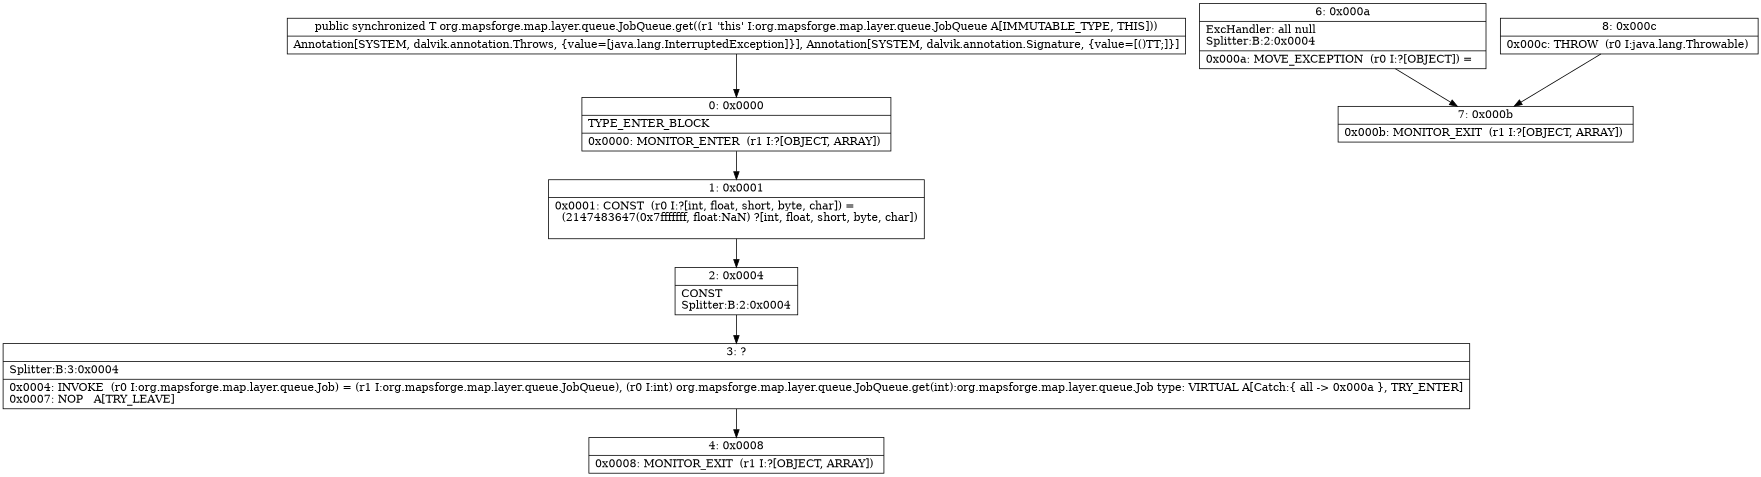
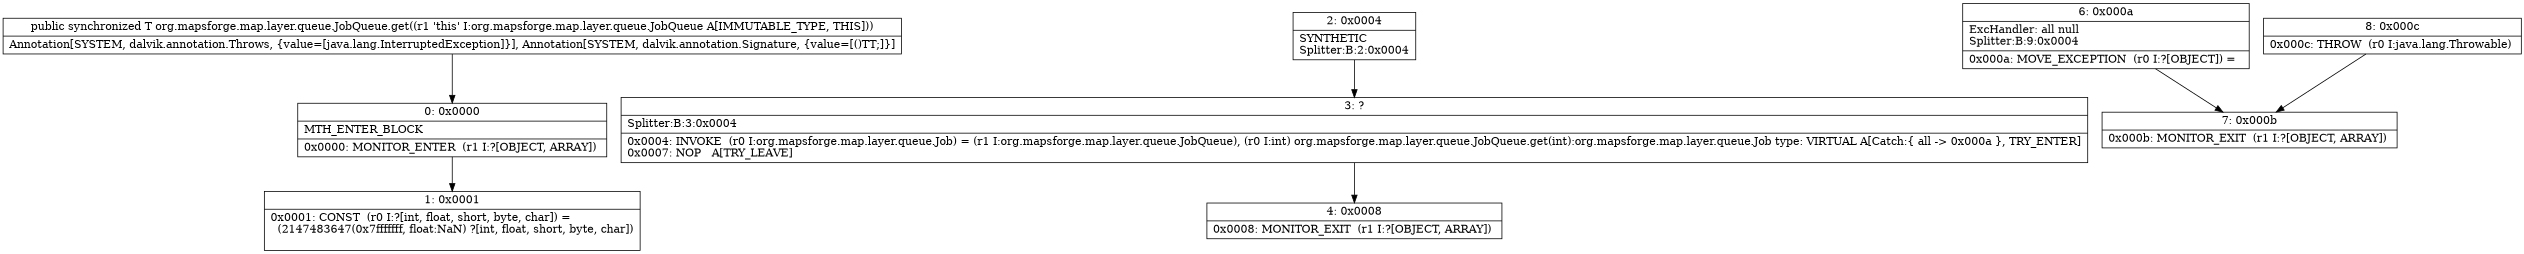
  digraph {
    node [shape=record]
-   n1 [label="{0\:\ 0x0000|TYPE_ENTER_BLOCK\l|0x0000: MONITOR_ENTER  (r1 I:?[OBJECT, ARRAY]) \l}"]
+   n1 [label="{0\:\ 0x0000|MTH_ENTER_BLOCK\l|0x0000: MONITOR_ENTER  (r1 I:?[OBJECT, ARRAY]) \l}"]
    n2 [label="{1\:\ 0x0001|0x0001: CONST  (r0 I:?[int, float, short, byte, char]) = \l  (2147483647(0x7fffffff, float:NaN) ?[int, float, short, byte, char])\l \l}"]
-   n3 [label="{2\:\ 0x0004|CONST\lSplitter:B:2:0x0004\l}"]
+   n3 [label="{2\:\ 0x0004|SYNTHETIC\lSplitter:B:2:0x0004\l}"]
    n4 [label="{3\:\ ?|Splitter:B:3:0x0004\l|0x0004: INVOKE  (r0 I:org.mapsforge.map.layer.queue.Job) = (r1 I:org.mapsforge.map.layer.queue.JobQueue), (r0 I:int) org.mapsforge.map.layer.queue.JobQueue.get(int):org.mapsforge.map.layer.queue.Job type: VIRTUAL A[Catch:\{ all \-\> 0x000a \}, TRY_ENTER]\l0x0007: NOP   A[TRY_LEAVE]\l}"]
    n5 [label="{4\:\ 0x0008|0x0008: MONITOR_EXIT  (r1 I:?[OBJECT, ARRAY]) \l}"]
-   n6 [label="{6\:\ 0x000a|ExcHandler: all null\lSplitter:B:2:0x0004\l|0x000a: MOVE_EXCEPTION  (r0 I:?[OBJECT]) =  \l}"]
+   n6 [label="{6\:\ 0x000a|ExcHandler: all null\lSplitter:B:9:0x0004\l|0x000a: MOVE_EXCEPTION  (r0 I:?[OBJECT]) =  \l}"]
    n7 [label="{7\:\ 0x000b|0x000b: MONITOR_EXIT  (r1 I:?[OBJECT, ARRAY]) \l}"]
    n8 [label="{8\:\ 0x000c|0x000c: THROW  (r0 I:java.lang.Throwable) \l}"]
    n9 [label="{public synchronized T org.mapsforge.map.layer.queue.JobQueue.get((r1 'this' I:org.mapsforge.map.layer.queue.JobQueue A[IMMUTABLE_TYPE, THIS]))  | Annotation[SYSTEM, dalvik.annotation.Throws, \{value=[java.lang.InterruptedException]\}], Annotation[SYSTEM, dalvik.annotation.Signature, \{value=[()TT;]\}]\l}"]
    n1 -> n2
-   n2 -> n3
    n3 -> n4
    n4 -> n5
    n6 -> n7
    n8 -> n7
    n9 -> n1
  }
